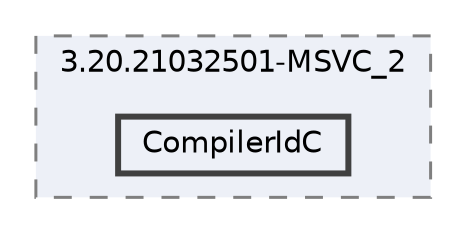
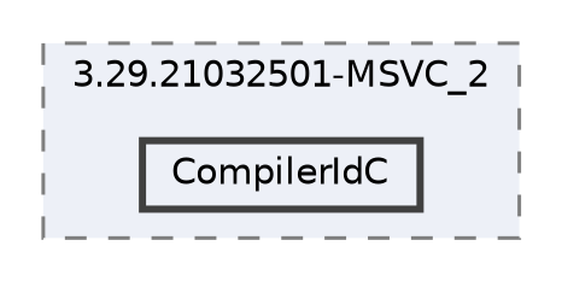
  digraph {
    compound=true
    n1 [color=grey25 fillcolor="#edf0f7" fontname=Helvetica fontsize=10 height=0.2 label=CompilerIdC shape=box style="filled,bold" width=0.4]
    subgraph cluster_1 {
      bgcolor="#edf0f7"
      fontname=Helvetica
      fontsize=10
-     label="3.20.21032501-MSVC_2"
+     label="3.29.21032501-MSVC_2"
      pencolor=grey50
      style="filled,dashed"
      n1
    }
  }
